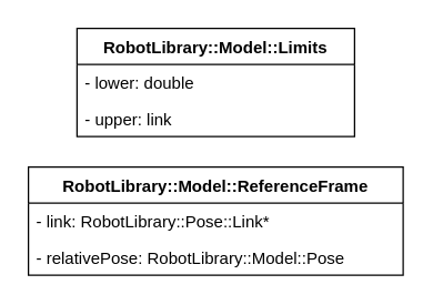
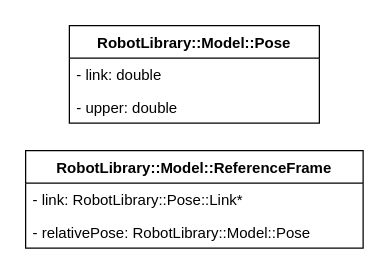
  <mxCell id="0" />
  <mxCell id="1" parent="0" />
- <mxCell id="2" value="RobotLibrary::Model::Limits" style="swimlane;fontStyle=1;childLayout=stackLayout;horizontal=1;startSize=26;horizontalStack=0;resizeParent=1;resizeParentMax=0;resizeLast=0;collapsible=1;marginBottom=0;" vertex="1" parent="1"><mxGeometry x="55" y="20" width="200" height="78" as="geometry" /></mxCell>
- <mxCell id="3" value="- lower: double" style="text;strokeColor=none;fillColor=none;align=left;verticalAlign=top;spacingLeft=4;spacingRight=4;overflow=hidden;rotatable=0;points=[[0,0.5],[1,0.5]];portConstraint=eastwest;" vertex="1" parent="2"><mxGeometry y="26" width="200" height="26" as="geometry" /></mxCell>
- <mxCell id="4" value="- upper: link" style="text;strokeColor=none;fillColor=none;align=left;verticalAlign=top;spacingLeft=4;spacingRight=4;overflow=hidden;rotatable=0;points=[[0,0.5],[1,0.5]];portConstraint=eastwest;" vertex="1" parent="2"><mxGeometry y="52" width="200" height="26" as="geometry" /></mxCell>
+ <mxCell id="2" value="RobotLibrary::Model::Pose" style="swimlane;fontStyle=1;childLayout=stackLayout;horizontal=1;startSize=26;horizontalStack=0;resizeParent=1;resizeParentMax=0;resizeLast=0;collapsible=1;marginBottom=0;" vertex="1" parent="1"><mxGeometry x="55" y="20" width="200" height="78" as="geometry" /></mxCell>
+ <mxCell id="3" value="- link: double" style="text;strokeColor=none;fillColor=none;align=left;verticalAlign=top;spacingLeft=4;spacingRight=4;overflow=hidden;rotatable=0;points=[[0,0.5],[1,0.5]];portConstraint=eastwest;" vertex="1" parent="2"><mxGeometry y="26" width="200" height="26" as="geometry" /></mxCell>
+ <mxCell id="4" value="- upper: double" style="text;strokeColor=none;fillColor=none;align=left;verticalAlign=top;spacingLeft=4;spacingRight=4;overflow=hidden;rotatable=0;points=[[0,0.5],[1,0.5]];portConstraint=eastwest;" vertex="1" parent="2"><mxGeometry y="52" width="200" height="26" as="geometry" /></mxCell>
  <mxCell id="5" value="RobotLibrary::Model::ReferenceFrame" style="swimlane;fontStyle=1;childLayout=stackLayout;horizontal=1;startSize=26;horizontalStack=0;resizeParent=1;resizeParentMax=0;resizeLast=0;collapsible=1;marginBottom=0;" vertex="1" parent="1"><mxGeometry x="20" y="120" width="270" height="78" as="geometry" /></mxCell>
  <mxCell id="6" value="- link: RobotLibrary::Pose::Link*" style="text;strokeColor=none;fillColor=none;align=left;verticalAlign=top;spacingLeft=4;spacingRight=4;overflow=hidden;rotatable=0;points=[[0,0.5],[1,0.5]];portConstraint=eastwest;" vertex="1" parent="5"><mxGeometry y="26" width="270" height="26" as="geometry" /></mxCell>
  <mxCell id="7" value="- relativePose: RobotLibrary::Model::Pose" style="text;strokeColor=none;fillColor=none;align=left;verticalAlign=top;spacingLeft=4;spacingRight=4;overflow=hidden;rotatable=0;points=[[0,0.5],[1,0.5]];portConstraint=eastwest;" vertex="1" parent="5"><mxGeometry y="52" width="270" height="26" as="geometry" /></mxCell>
